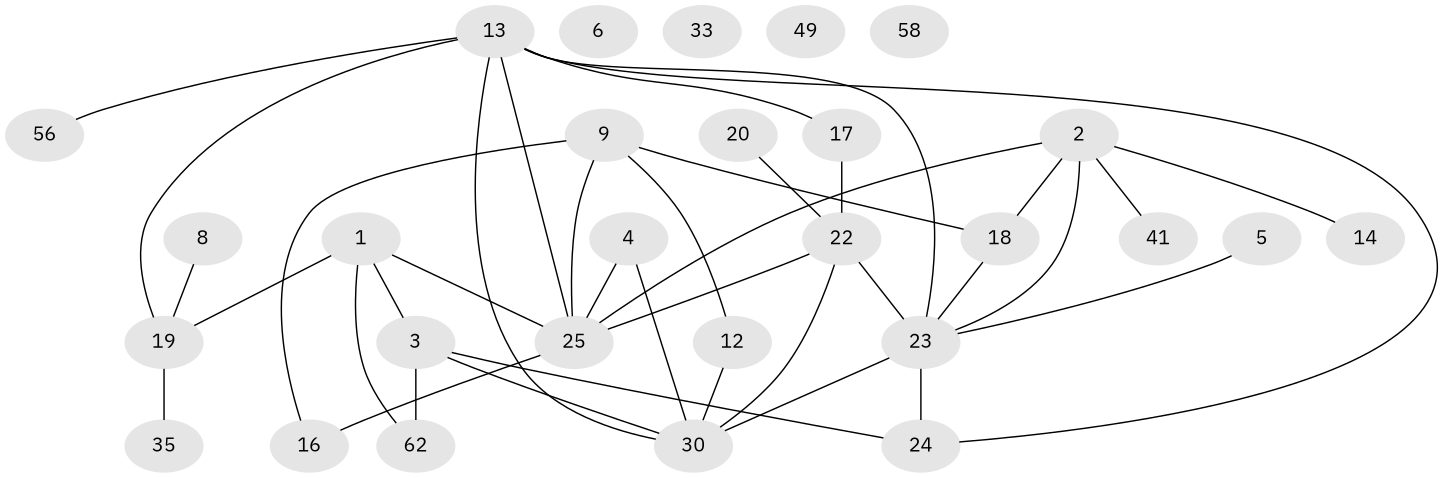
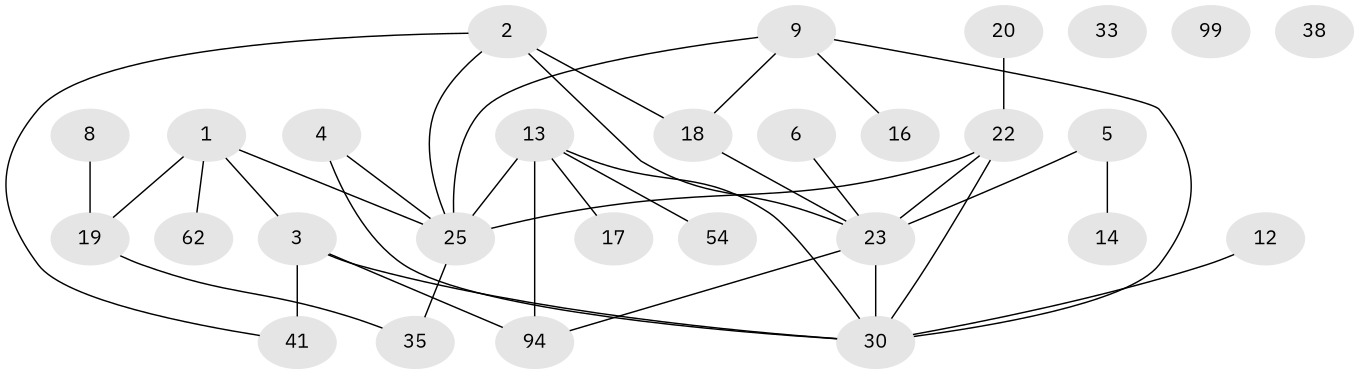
  graph {
    fontname="IBM Plex Sans"
    node [color=gray90 fontname="IBM Plex Sans" style=filled]
    edge [fontname="IBM Plex Sans"]
    1 [super="+15"]
    3 [super="+7+53"]
    19 [super="+29+44+43"]
    25 [super="+32+39"]
    62
    41 [super="+60"]
-   24 [super="+37+51+27"]
+   24 [super="+37+51+27" label=94]
    30 [super="+63+40"]
    35 [super="+36"]
    2 [super="+48"]
    n11 [label=18 super="+61+52+34"]
    14
    23 [super="+26"]
    4 [super="+46"]
    5 [super="+45"]
    6
    8
    9 [super="+38+11"]
    16 [super="+21"]
    12
    13 [super="+50+18"]
    17
-   56
+   56 [label=54]
    22 [super="+47"]
    20
    33
-   49 [super="+54"]
-   58
+   49 [super="+54" label=99]
+   58 [label=38]
    1 -- 3
    1 -- 19
    1 -- 25
    1 -- 62
-   3 -- 62 [weight=2]
+   3 -- 41 [weight=2]
    3 -- 24
    3 -- 30
    19 -- 35
-   25 -- 16
+   25 -- 35
    2 -- 25
    2 -- 41
    2 -- n11
-   2 -- 14
+   5 -- 14
    2 -- 23
    n11 -- 23
    23 -- 24
    23 -- 30
    4 -- 25
    4 -- 30
    5 -- 23
    8 -- 19
    9 -- 25
-   9 -- 12
+   9 -- 30
    9 -- n11
    9 -- 16
    12 -- 30
-   13 -- 19 [weight=2]
    13 -- 25 [weight=2]
    13 -- 24
    13 -- 30
-   13 -- 23
+   6 -- 23
    13 -- 17
    13 -- 56
-   17 -- 22
    22 -- 25
    22 -- 30
    22 -- 23 [weight=2]
    20 -- 22
  }
